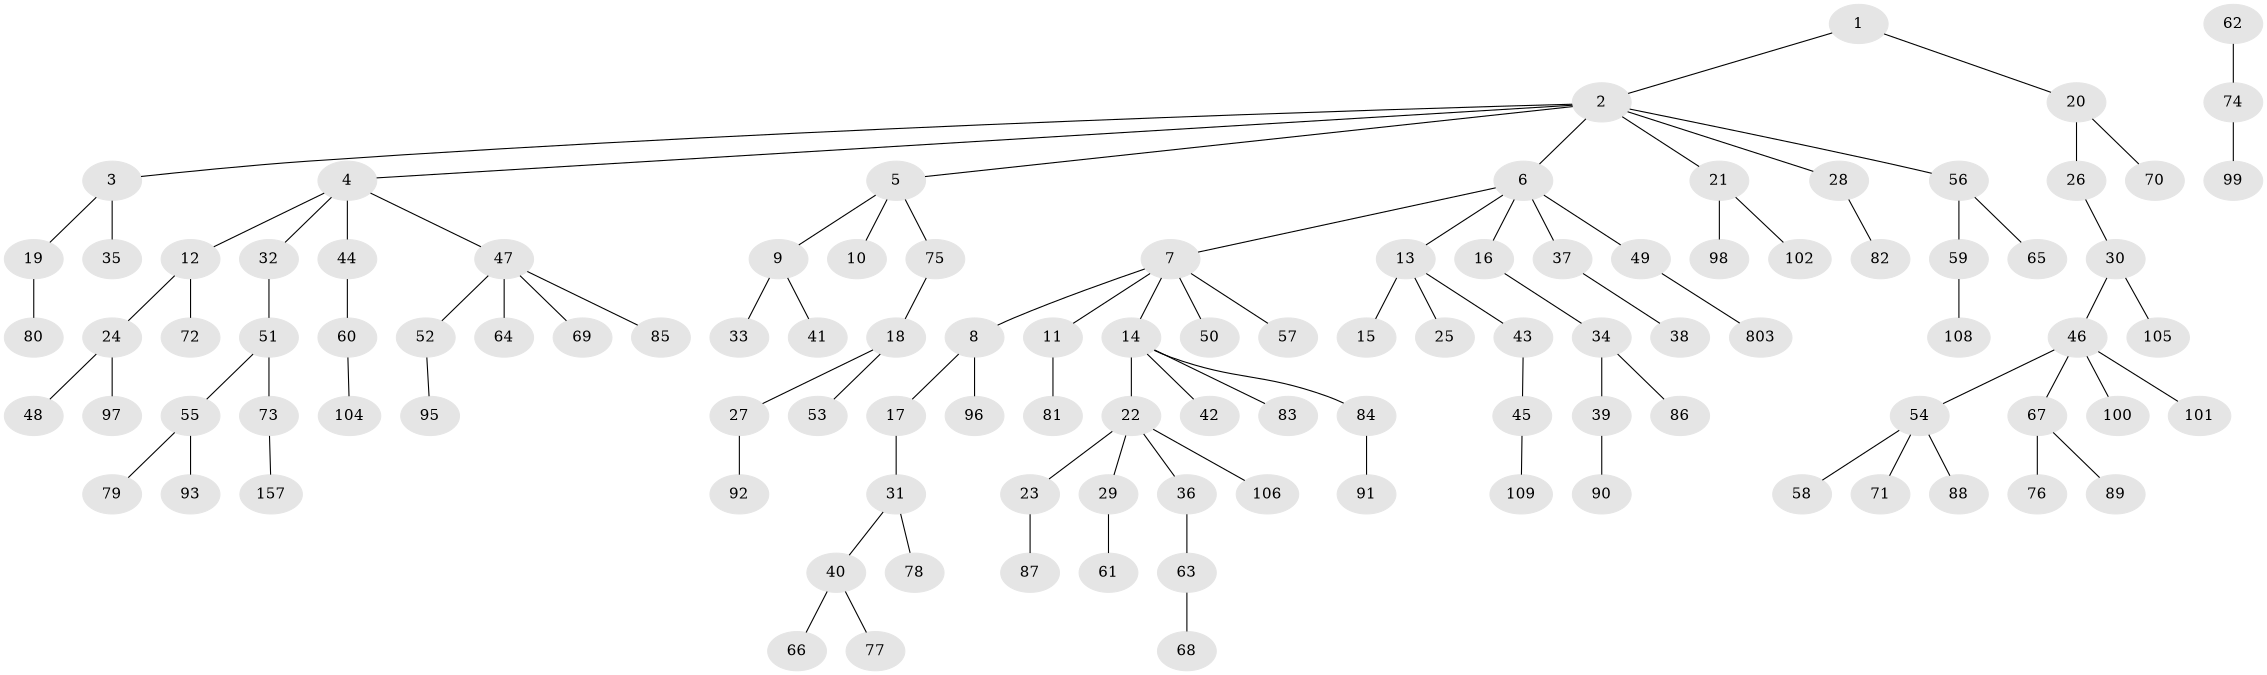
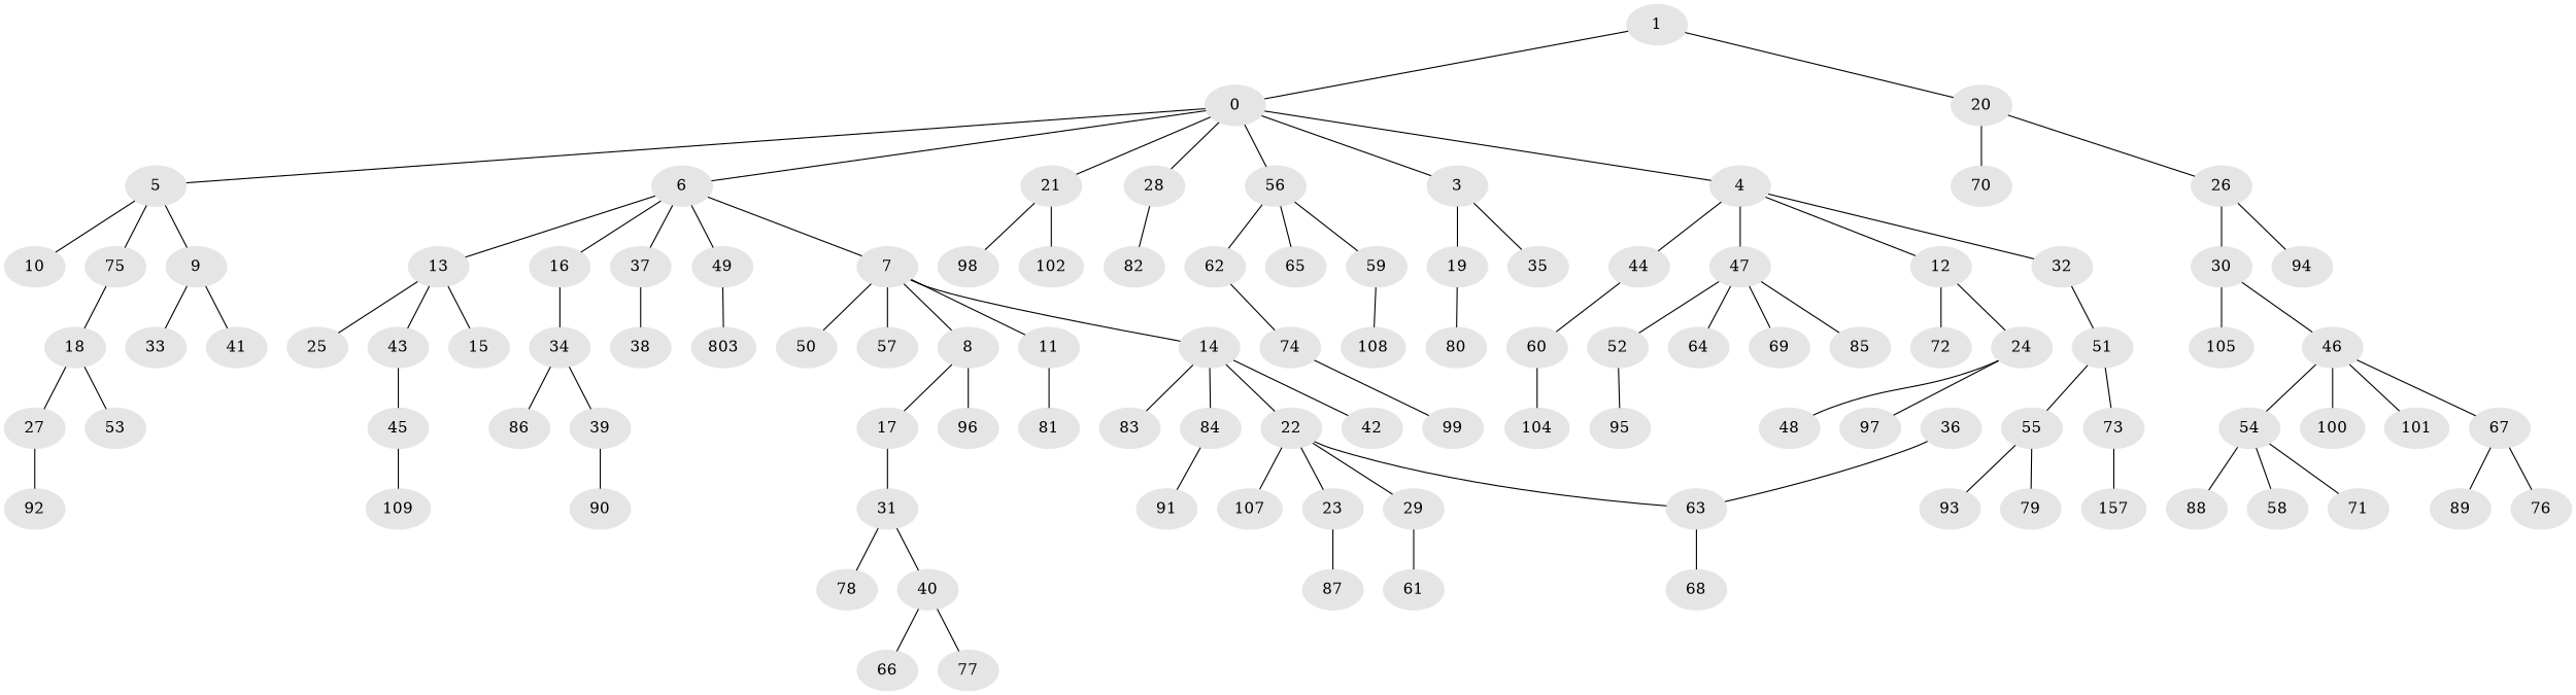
  graph {
    node [color=gray90 style=filled]
    1
-   2
+   2 [label=0]
    20
    3
    4
    5
    6
    21
    28
    56
    26
    70
    19
    35
    12
    32
    44
    47
    9
    10
    75
    7
    13
    16
    37
    49
    98
    102
    82
    59
    62
    65
    80
    24
    72
    51
    60
    52
    64
    69
    85
    33
    41
    18
    27
    53
    8
    11
    14
    50
    57
    15
    25
    43
    34
    38
    n57 [label=803]
    17
    96
    81
    22
    42
    83
    84
    31
    48
    97
    45
    23
    29
    36
-   106
+   106 [label=107]
    91
    39
    86
    40
    78
    92
    30
+   94
    87
    61
    63
    46
    105
    54
    67
    100
    101
    66
    77
    55
    73
    90
    68
    109
    104
    58
    71
    88
    76
    89
    95
    79
    93
    n106 [label=157]
    108
    74
    99
    1 -- 2
    1 -- 20
    2 -- 3
    2 -- 4
    2 -- 5
    2 -- 6
    2 -- 21
    2 -- 28
    2 -- 56
    20 -- 26
    20 -- 70
    3 -- 19
    3 -- 35
    4 -- 12
    4 -- 32
    4 -- 44
    4 -- 47
    5 -- 9
    5 -- 10
    5 -- 75
    6 -- 7
    6 -- 13
    6 -- 16
    6 -- 37
    6 -- 49
    21 -- 98
    21 -- 102
    28 -- 82
    56 -- 59
+   56 -- 62
    56 -- 65
    26 -- 30
+   26 -- 94
    19 -- 80
    12 -- 24
    12 -- 72
    32 -- 51
    44 -- 60
    47 -- 52
    47 -- 64
    47 -- 69
    47 -- 85
    9 -- 33
    9 -- 41
    75 -- 18
    7 -- 8
    7 -- 11
    7 -- 14
    7 -- 50
    7 -- 57
    13 -- 15
    13 -- 25
    13 -- 43
    16 -- 34
    37 -- 38
    49 -- n57
    59 -- 108
    62 -- 74
    24 -- 48
    24 -- 97
    51 -- 55
    51 -- 73
    60 -- 104
    52 -- 95
    18 -- 27
    18 -- 53
    27 -- 92
    8 -- 17
    8 -- 96
    11 -- 81
    14 -- 22
    14 -- 42
    14 -- 83
    14 -- 84
    43 -- 45
    34 -- 39
    34 -- 86
    17 -- 31
    22 -- 23
    22 -- 29
-   22 -- 36
+   22 -- 63
    22 -- 106
    84 -- 91
    31 -- 40
    31 -- 78
    45 -- 109
    23 -- 87
    29 -- 61
    36 -- 63
    39 -- 90
    40 -- 66
    40 -- 77
    30 -- 46
    30 -- 105
    63 -- 68
    46 -- 54
    46 -- 67
    46 -- 100
    46 -- 101
    54 -- 58
    54 -- 71
    54 -- 88
    67 -- 76
    67 -- 89
    55 -- 79
    55 -- 93
    73 -- n106
    74 -- 99
  }
